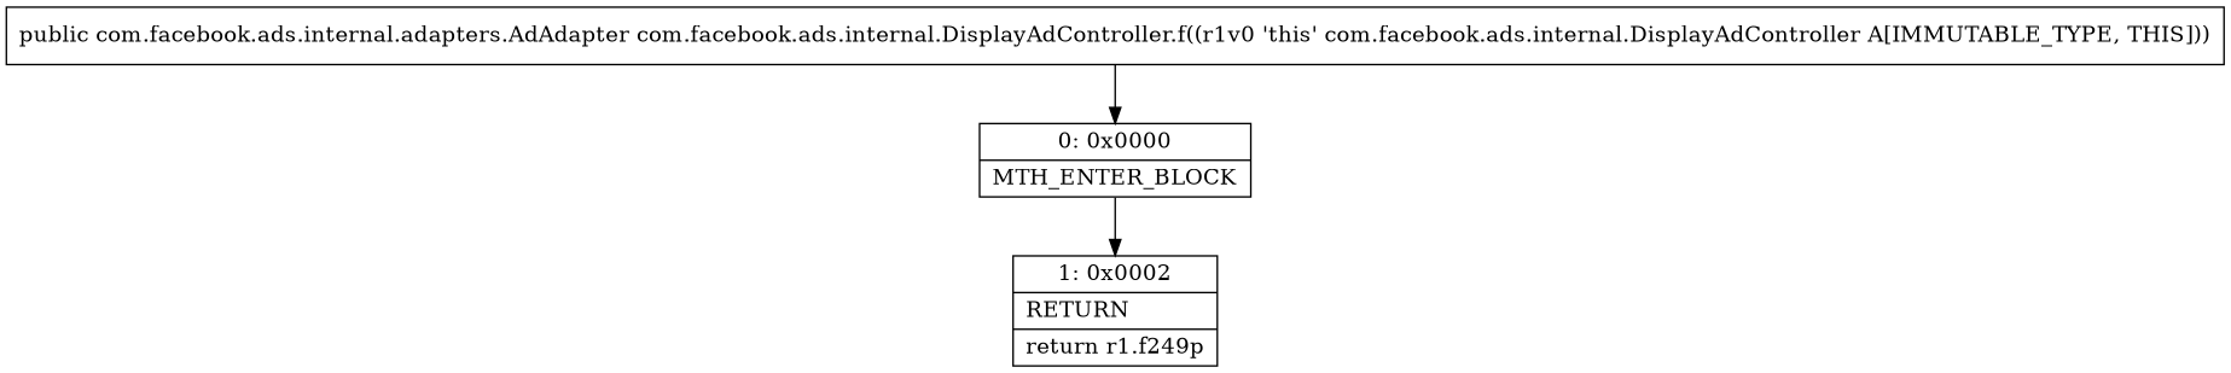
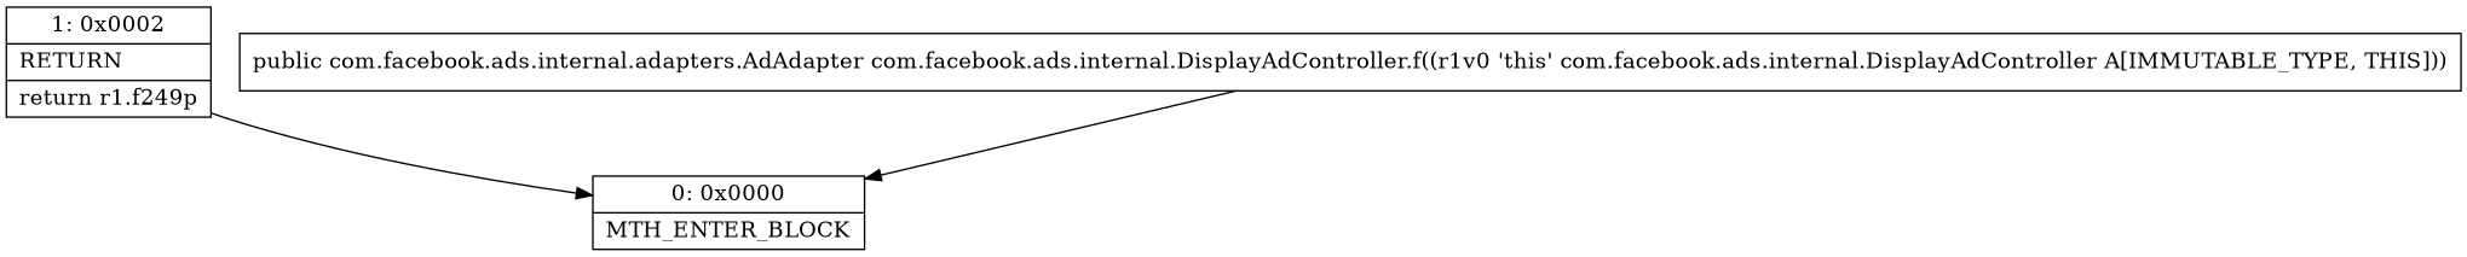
  digraph {
    node [shape=record]
    n1 [label="{0\:\ 0x0000|MTH_ENTER_BLOCK\l}"]
    n2 [label="{1\:\ 0x0002|RETURN\l|return r1.f249p\l}"]
    n3 [label="{public com.facebook.ads.internal.adapters.AdAdapter com.facebook.ads.internal.DisplayAdController.f((r1v0 'this' com.facebook.ads.internal.DisplayAdController A[IMMUTABLE_TYPE, THIS])) }"]
-   n1 -> n2
+   n2 -> n1
    n3 -> n1
  }
